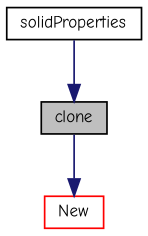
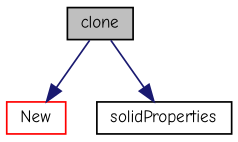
  digraph {
    fontname="Comic Neue"
    rankdir=TB
    node [color=black fontname="Comic Neue" fontsize=10 shape=record]
    edge [color=midnightblue fontname="Comic Neue" fontsize=10 labelfontname=Helvetica labelfontsize=10 style=solid]
    n1 [fillcolor=grey75 fontcolor=black height=0.2 label=clone style=filled width=0.4]
    n2 [color=red height=0.2 label=New width=0.4]
    n3 [height=0.2 label=solidProperties width=0.4]
    n1 -> n2
-   n3 -> n1
+   n1 -> n3
  }
